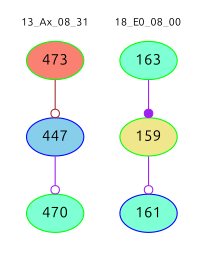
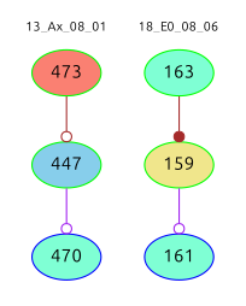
  digraph {
    fontname=Ubuntu
    node [color=green fillcolor=aquamarine fontname=Ubuntu style=filled]
    edge [arrowhead=odot color=brown fontname=Ubuntu]
    n1 [fillcolor=salmon label=473]
-   n2 [color=blue fillcolor=skyblue label=447]
-   n3 [label=470]
+   n2 [fillcolor=skyblue label=447]
+   n3 [color=blue label=470]
    n4 [label=163]
    n5 [fillcolor=khaki label=159]
    n6 [color=blue label=161]
    subgraph cluster_1 {
      color=white
      fontsize=10
-     label="13_Ax_08_31"
+     label="13_Ax_08_01"
      n1
      n2
      n3
    }
    subgraph cluster_2 {
      color=white
      fontsize=10
-     label="18_E0_08_00"
+     label="18_E0_08_06"
      n4
      n5
      n6
    }
    n1 -> n2
    n2 -> n3 [color=purple]
-   n4 -> n5 [arrowhead=dot color=purple]
+   n4 -> n5 [arrowhead=dot]
    n5 -> n6 [color=purple]
  }
